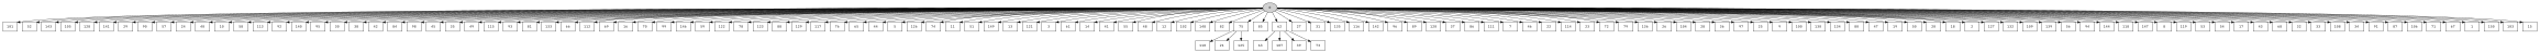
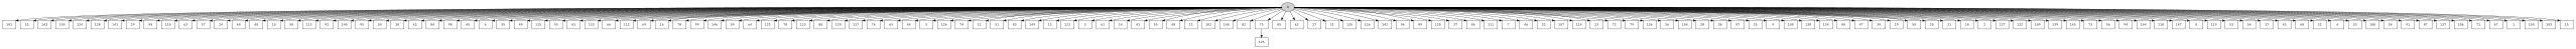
  digraph {
    fontname="IBM Plex Mono"
    node [fillcolor=white fontname="IBM Plex Mono" style=filled shape=box]
    edge [fontname="IBM Plex Mono"]
    0 [fillcolor=grey82 shape=""]
    n2 [label="101\n"]
    n3 [label="52\n"]
    n4 [label="143\n"]
    n5 [label="105\n"]
+   n6 [label="124\n"]
    n7 [label="128\n"]
    n8 [label="141\n"]
    n9 [label="29\n"]
    n10 [label="90\n"]
    n11 [label="110\n"]
    n12 [label="63\n"]
    n13 [label="57\n"]
    n14 [label="24\n"]
+   n15 [label="60\n"]
    n16 [label="40\n"]
    n17 [label="10\n"]
    n18 [label="58\n"]
    n19 [label="113\n"]
    n20 [label="92\n"]
    n21 [label="140\n"]
    n22 [label="95\n"]
    n23 [label="30\n"]
    n24 [label="38\n"]
    n25 [label="42\n"]
    n26 [label="84\n"]
    n27 [label="98\n"]
    n28 [label="45\n"]
+   n29 [label="6\n"]
    n30 [label="35\n"]
    n31 [label="49\n"]
    n32 [label="115\n"]
    n33 [label="93\n"]
    n34 [label="81\n"]
    n35 [label="133\n"]
    n36 [label="66\n"]
    n37 [label="112\n"]
    n38 [label="69\n"]
    n39 [label="16\n"]
    n40 [label="70\n"]
    n41 [label="99\n"]
    n42 [label="146\n"]
    n43 [label="59\n"]
+   n44 [label="64\n"]
    n45 [label="122\n"]
    n46 [label="78\n"]
    n47 [label="123\n"]
    n48 [label="88\n"]
    n49 [label="129\n"]
    n50 [label="117\n"]
    n51 [label="76\n"]
    n52 [label="65\n"]
    n53 [label="44\n"]
    n54 [label="5\n"]
    n55 [label="126\n"]
    n56 [label="74\n"]
    n57 [label="11\n"]
    n58 [label="51\n"]
+   n59 [label="83\n"]
    n60 [label="149\n"]
    n61 [label="13\n"]
    n62 [label="121\n"]
    n63 [label="3\n"]
    n64 [label="61\n"]
    n65 [label="14\n"]
    n66 [label="41\n"]
    n67 [label="55\n"]
    n68 [label="48\n"]
    n69 [label="12\n"]
    n70 [label="102\n"]
    n71 [label="148\n"]
    n72 [label="82\n"]
    n73 [label="75\n"]
    n74 [label="85\n"]
    n75 [label="62\n"]
    n76 [label="27\n"]
    n77 [label="31\n"]
    n78 [label="135\n"]
    n79 [label="116\n"]
    n80 [label="142\n"]
    n81 [label="96\n"]
    n82 [label="89\n"]
    n83 [label="120\n"]
    n84 [label="37\n"]
    n85 [label="86\n"]
    n86 [label="111\n"]
    n87 [label="7\n"]
    n88 [label="46\n"]
    n89 [label="22\n"]
    n90 [label="107\n"]
    n91 [label="114\n"]
    n92 [label="23\n"]
    n93 [label="72\n"]
    n94 [label="79\n"]
    n95 [label="136\n"]
    n96 [label="26\n"]
    n97 [label="104\n"]
    n98 [label="28\n"]
    n99 [label="36\n"]
    n100 [label="97\n"]
    n101 [label="25\n"]
    n102 [label="9\n"]
    n103 [label="100\n"]
    n104 [label="130\n"]
    n105 [label="134\n"]
    n106 [label="80\n"]
    n107 [label="47\n"]
    n108 [label="39\n"]
    n109 [label="19\n"]
    n110 [label="50\n"]
    n111 [label="20\n"]
    n112 [label="21\n"]
    n113 [label="18\n"]
    n114 [label="2\n"]
    n115 [label="127\n"]
    n116 [label="132\n"]
    n117 [label="109\n"]
    n118 [label="139\n"]
+   n119 [label="145\n"]
    n120 [label="73\n"]
    n121 [label="56\n"]
    n122 [label="94\n"]
    n123 [label="144\n"]
    n124 [label="118\n"]
    n125 [label="147\n"]
    n126 [label="8\n"]
    n127 [label="119\n"]
    n128 [label="53\n"]
    n129 [label="54\n"]
    n130 [label="17\n"]
    n131 [label="43\n"]
    n132 [label="68\n"]
    n133 [label="32\n"]
+   n134 [label="4\n"]
    n135 [label="33\n"]
    n136 [label="108\n"]
    n137 [label="34\n"]
    n138 [label="91\n"]
    n139 [label="87\n"]
+   n140 [label="137\n"]
    n141 [label="106\n"]
    n142 [label="71\n"]
    n143 [label="67\n"]
    n144 [label="1\n"]
    n145 [label="150\n"]
    n146 [label="103\n"]
    n147 [label="15\n"]
    n148 [label="125\n"]
    0 -> n2
    0 -> n3
    0 -> n4
    0 -> n5
+   0 -> n6
    0 -> n7
    0 -> n8
    0 -> n9
    0 -> n10
-   n73 -> n11
-   n75 -> n12
+   0 -> n11
+   0 -> n12
    0 -> n13
    0 -> n14
+   0 -> n15
    0 -> n16
    0 -> n17
    0 -> n18
    0 -> n19
    0 -> n20
    0 -> n21
    0 -> n22
    0 -> n23
    0 -> n24
    0 -> n25
    0 -> n26
    0 -> n27
    0 -> n28
+   0 -> n29
    0 -> n30
    0 -> n31
    0 -> n32
    0 -> n33
    0 -> n34
    0 -> n35
    0 -> n36
    0 -> n37
    0 -> n38
    0 -> n39
    0 -> n40
    0 -> n41
    0 -> n42
    0 -> n43
+   0 -> n44
    0 -> n45
    0 -> n46
    0 -> n47
    0 -> n48
    0 -> n49
    0 -> n50
    0 -> n51
    0 -> n52
    0 -> n53
    0 -> n54
    0 -> n55
    0 -> n56
    0 -> n57
    0 -> n58
+   0 -> n59
    0 -> n60
    0 -> n61
    0 -> n62
    0 -> n63
    0 -> n64
    0 -> n65
    0 -> n66
    0 -> n67
    0 -> n68
    0 -> n69
    0 -> n70
    0 -> n71
    0 -> n72
    0 -> n73
    0 -> n74
    0 -> n75
    0 -> n76
    0 -> n77
    0 -> n78
    0 -> n79
    0 -> n80
    0 -> n81
    0 -> n82
    0 -> n83
    0 -> n84
    0 -> n85
    0 -> n86
    0 -> n87
    0 -> n88
    0 -> n89
-   n75 -> n90
+   0 -> n90
    0 -> n91
    0 -> n92
    0 -> n93
    0 -> n94
    0 -> n95
    0 -> n96
    0 -> n97
    0 -> n98
    0 -> n99
    0 -> n100
    0 -> n101
    0 -> n102
    0 -> n103
    0 -> n104
    0 -> n105
    0 -> n106
    0 -> n107
-   n75 -> n108
+   0 -> n108
    0 -> n109
    0 -> n110
    0 -> n111
-   n73 -> n112
+   0 -> n112
    0 -> n113
    0 -> n114
    0 -> n115
    0 -> n116
    0 -> n117
    0 -> n118
-   n75 -> n120
+   0 -> n119
+   0 -> n120
    0 -> n121
    0 -> n122
    0 -> n123
    0 -> n124
    0 -> n125
    0 -> n126
    0 -> n127
    0 -> n128
    0 -> n129
    0 -> n130
    0 -> n131
    0 -> n132
    0 -> n133
+   0 -> n134
    0 -> n135
    0 -> n136
    0 -> n137
    0 -> n138
    0 -> n139
+   0 -> n140
    0 -> n141
    0 -> n142
    0 -> n143
    0 -> n144
    0 -> n145
    0 -> n146
    0 -> n147
    n73 -> n148
  }
